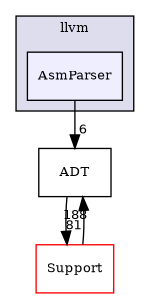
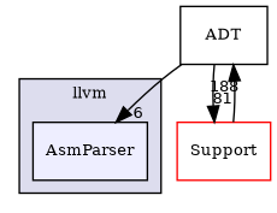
  digraph {
    compound=true
    fontname="DejaVu Serif"
    node [fontname="DejaVu Serif" fontsize=10 shape=box]
    edge [fontname="DejaVu Serif" labeldistance=1.5 labelfontname=Helvetica labelfontsize=10]
    n1 [fillcolor="#eeeeff" label=AsmParser pencolor=black style=filled]
    n2 [label=ADT]
    n3 [color=red label=Support]
    subgraph cluster_1 {
      bgcolor="#ddddee"
      fontsize=10
      label=llvm
      pencolor=black
      n1
    }
-   n1 -> n2 [headlabel=6]
+   n2 -> n1 [headlabel=6]
    n2 -> n3 [headlabel=81]
    n3 -> n2 [headlabel=188]
  }
